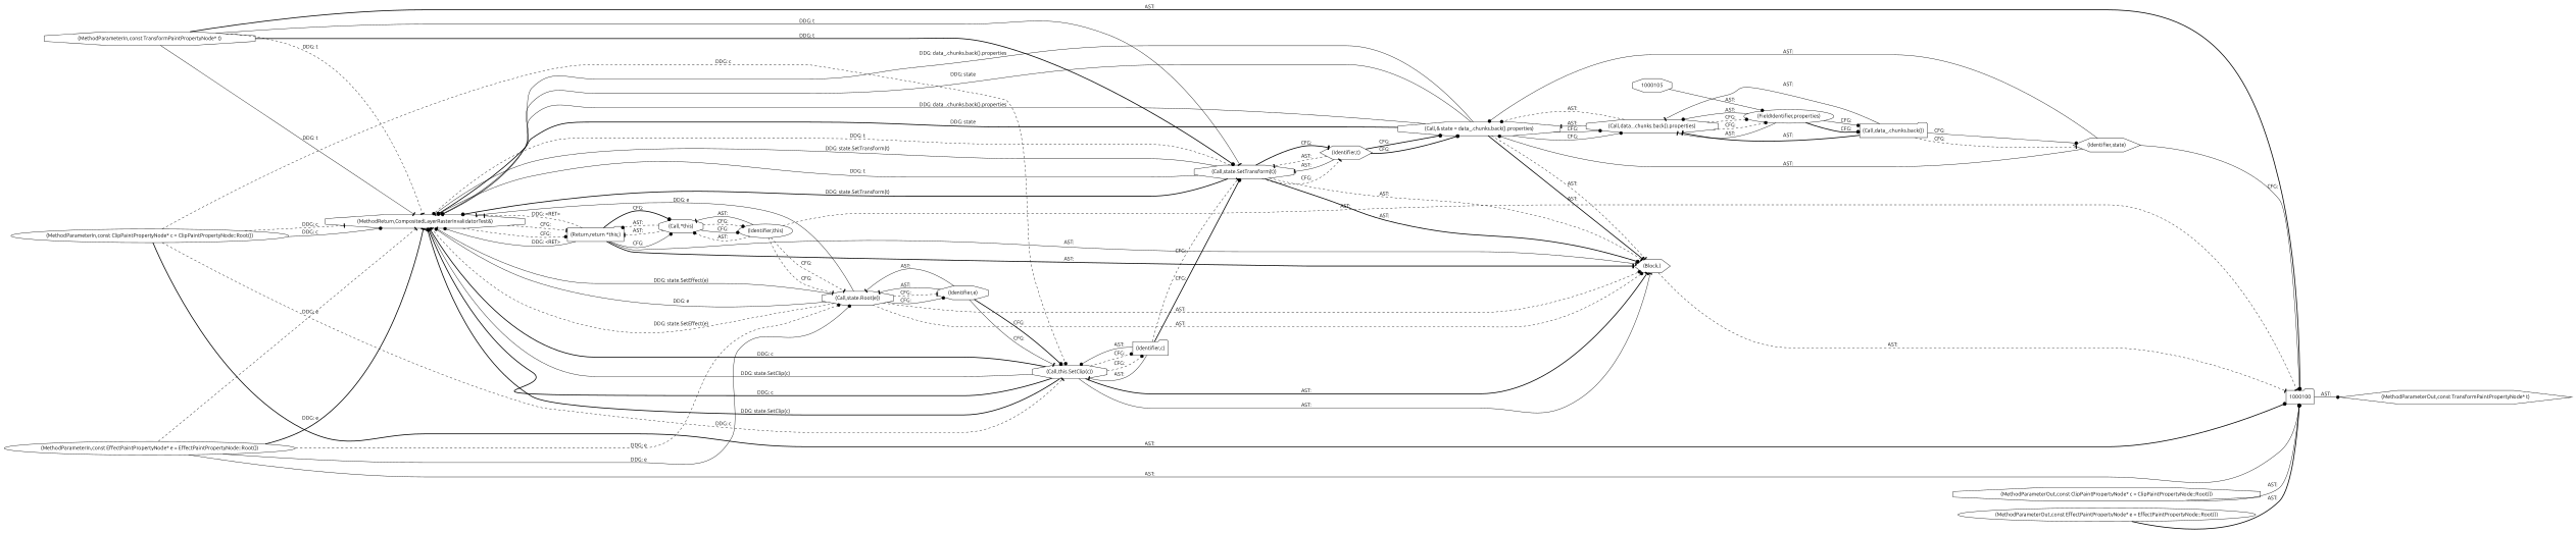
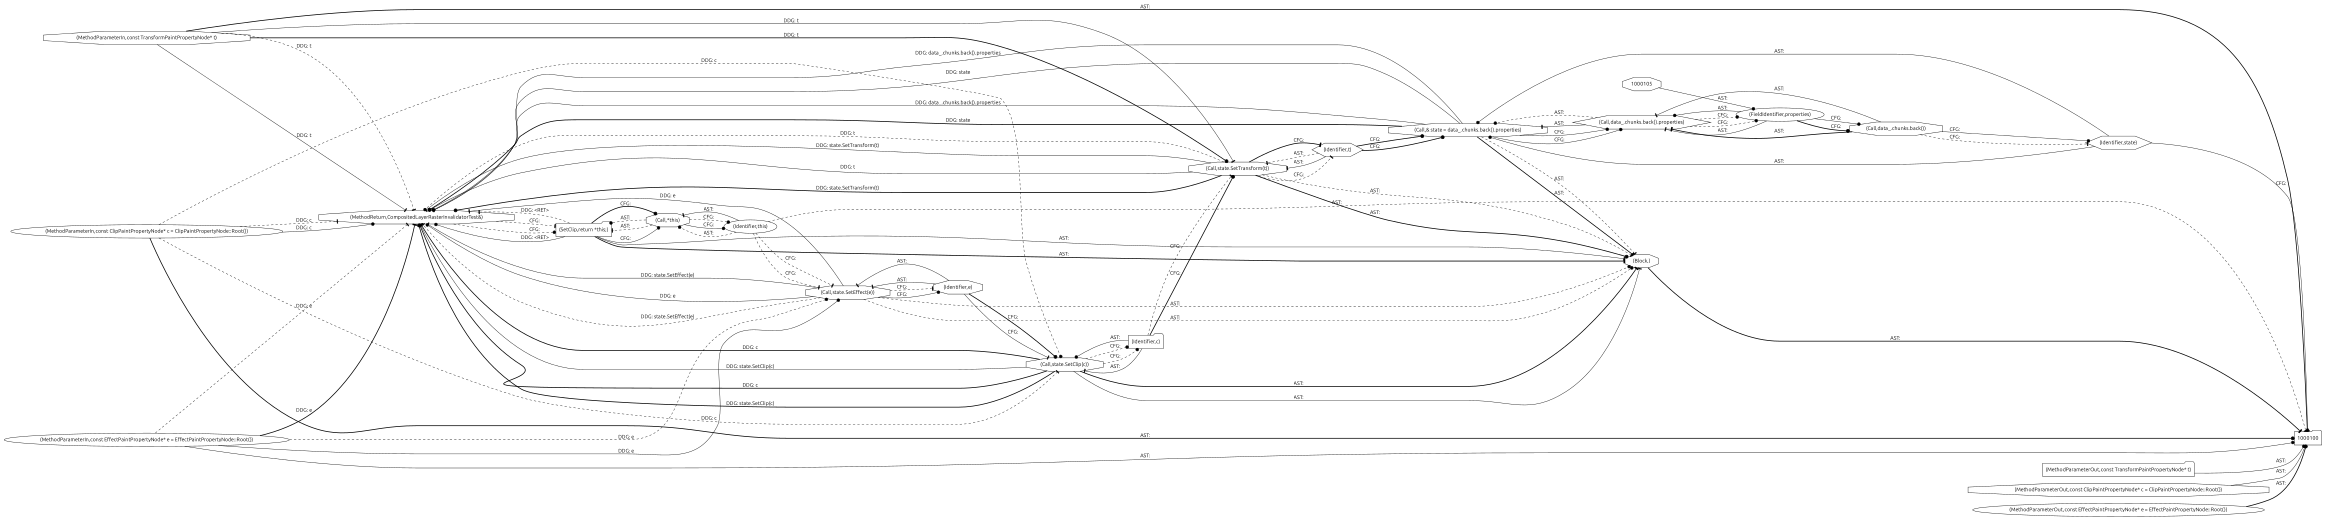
  digraph {
    fontname=Ubuntu
    rankdir=LR
    node [fontname=Ubuntu shape=octagon]
    edge [arrowhead=dot fontname=Ubuntu style=solid]
    n1 [label="(MethodReturn,CompositedLayerRasterInvalidatorTest&)"]
-   n2 [label="(Return,return *this;)" shape=folder]
-   n3 [label="(Block,)" shape=hexagon]
+   n2 [label="(SetClip,return *this;)" shape=folder]
+   n3 [label="(Block,)"]
    n4 [label="(Call,*this)"]
    1000100 [shape=folder]
    n6 [label="(MethodParameterIn,const TransformPaintPropertyNode* t)"]
    n7 [label="(Call,state.SetTransform(t))"]
    n8 [label="(Identifier,t)" shape=hexagon]
-   n9 [label="(MethodParameterOut,const TransformPaintPropertyNode* t)" shape=hexagon]
+   n9 [label="(MethodParameterOut,const TransformPaintPropertyNode* t)" shape=folder]
    n10 [label="(MethodParameterIn,const ClipPaintPropertyNode* c = ClipPaintPropertyNode::Root())" shape=ellipse]
-   n11 [label="(Call,this.SetClip(c))"]
+   n11 [label="(Call,state.SetClip(c))"]
    n12 [label="(Identifier,c)" shape=folder]
    n13 [label="(MethodParameterOut,const ClipPaintPropertyNode* c = ClipPaintPropertyNode::Root())"]
    n14 [label="(MethodParameterIn,const EffectPaintPropertyNode* e = EffectPaintPropertyNode::Root())" shape=ellipse]
-   n15 [label="(Call,state.Root(e))"]
+   n15 [label="(Call,state.SetEffect(e))"]
    n16 [label="(Identifier,e)"]
    n17 [label="(MethodParameterOut,const EffectPaintPropertyNode* e = EffectPaintPropertyNode::Root())" shape=ellipse]
    n18 [label="(Identifier,state)" shape=hexagon]
    n19 [label="(Call,& state = data_.chunks.back().properties)"]
-   n20 [label="(Call,data_.chunks.back().properties)"]
+   n20 [label="(Call,data_.chunks.back().properties)" shape=hexagon]
    n21 [label="(FieldIdentifier,properties)" shape=ellipse]
-   n22 [label="(Call,data_.chunks.back())" shape=folder]
+   n22 [label="(Call,data_.chunks.back())"]
    n23 [label="(Identifier,this)" shape=ellipse]
    1000105
    n1 -> n2 [arrowhead=tee label="CFG: " style=dashed]
    n1 -> n2 [label="CFG: " style=dashed]
    n2 -> n1 [label="DDG: <RET>"]
    n2 -> n1 [arrowhead=tee label="DDG: <RET>" style=dashed]
    n2 -> n3 [arrowhead=tee label="AST: "]
    n2 -> n3 [arrowhead=tee label="AST: " style=bold]
    n2 -> n4 [label="CFG: "]
    n2 -> n4 [label="CFG: " style=bold]
-   n3 -> 1000100 [arrowhead=tee label="AST: " style=dashed]
+   n3 -> 1000100 [arrowhead=tee label="AST: " style=bold]
    n4 -> n2 [label="AST: " style=dashed]
    n4 -> n2 [arrowhead=tee label="AST: " style=dashed]
    n4 -> n23 [label="CFG: " style=dashed]
    n4 -> n23 [label="CFG: "]
    n6 -> n1 [arrowhead=tee label="DDG: t" style=dashed]
    n6 -> n1 [arrowhead=tee label="DDG: t"]
-   n6 -> 1000100 [label="AST: " style=bold]
+   n6 -> 1000100 [arrowhead=tee label="AST: " style=bold]
    n6 -> n7 [arrowhead=tee label="DDG: t"]
    n6 -> n7 [label="DDG: t" style=bold]
    n7 -> n1 [label="DDG: t" style=dashed]
    n7 -> n1 [arrowhead=tee label="DDG: state.SetTransform(t)"]
    n7 -> n1 [label="DDG: t"]
    n7 -> n1 [label="DDG: state.SetTransform(t)" style=bold]
    n7 -> n3 [arrowhead=tee label="AST: " style=dashed]
    n7 -> n3 [label="AST: " style=bold]
    n7 -> n8 [arrowhead=tee label="CFG: " style=dashed]
    n7 -> n8 [arrowhead=tee label="CFG: " style=bold]
    n8 -> n7 [arrowhead=tee label="AST: " style=dashed]
    n8 -> n7 [arrowhead=tee label="AST: "]
    n8 -> n19 [label="CFG: " style=bold]
    n8 -> n19 [label="CFG: " style=bold]
-   1000100 -> n9 [label="AST: "]
+   n9 -> 1000100 [label="AST: "]
    n10 -> n1 [arrowhead=tee label="DDG: c" style=dashed]
    n10 -> n1 [label="DDG: c"]
    n10 -> 1000100 [label="AST: " style=bold]
    n10 -> n11 [label="DDG: c" style=dashed]
    n10 -> n11 [arrowhead=tee label="DDG: c" style=dashed]
    n11 -> n1 [arrowhead=tee label="DDG: c" style=bold]
    n11 -> n1 [arrowhead=tee label="DDG: state.SetClip(c)"]
    n11 -> n1 [label="DDG: c" style=bold]
    n11 -> n1 [label="DDG: state.SetClip(c)" style=bold]
    n11 -> n3 [arrowhead=tee label="AST: "]
    n11 -> n3 [arrowhead=tee label="AST: " style=bold]
    n11 -> n12 [label="CFG: " style=dashed]
    n11 -> n12 [label="CFG: " style=dashed]
    n12 -> n7 [label="CFG: " style=bold]
    n12 -> n7 [arrowhead=tee label="CFG: " style=dashed]
    n12 -> n11 [arrowhead=tee label="AST: "]
    n12 -> n11 [label="AST: "]
    n13 -> 1000100 [label="AST: "]
    n14 -> n1 [arrowhead=tee label="DDG: e" style=bold]
    n14 -> n1 [arrowhead=tee label="DDG: e" style=dashed]
    n14 -> 1000100 [label="AST: "]
    n14 -> n15 [label="DDG: e"]
    n14 -> n15 [label="DDG: e" style=dashed]
    n15 -> n1 [arrowhead=tee label="DDG: state.SetEffect(e)" style=dashed]
    n15 -> n1 [arrowhead=tee label="DDG: e"]
    n15 -> n1 [arrowhead=tee label="DDG: state.SetEffect(e)"]
    n15 -> n1 [label="DDG: e"]
    n15 -> n3 [label="AST: " style=dashed]
    n15 -> n3 [label="AST: " style=dashed]
    n15 -> n16 [arrowhead=tee label="CFG: " style=dashed]
    n15 -> n16 [label="CFG: "]
    n16 -> n11 [label="CFG: " style=bold]
    n16 -> n11 [arrowhead=tee label="CFG: "]
    n16 -> n15 [arrowhead=tee label="AST: "]
    n16 -> n15 [arrowhead=tee label="AST: "]
    n17 -> 1000100 [label="AST: " style=bold]
    n18 -> 1000100 [label="CFG: "]
    n18 -> n19 [label="AST: "]
    n18 -> n19 [label="AST: "]
    n19 -> n1 [arrowhead=tee label="DDG: data_.chunks.back().properties"]
    n19 -> n1 [label="DDG: state"]
    n19 -> n1 [label="DDG: data_.chunks.back().properties"]
    n19 -> n1 [label="DDG: state" style=bold]
    n19 -> n3 [arrowhead=tee label="AST: " style=bold]
    n19 -> n3 [arrowhead=tee label="AST: " style=dashed]
    n19 -> n20 [label="CFG: "]
    n19 -> n20 [label="CFG: "]
    n20 -> n19 [label="AST: " style=dashed]
    n20 -> n19 [arrowhead=tee label="AST: "]
    n20 -> n21 [label="CFG: " style=dashed]
    n20 -> n21 [label="CFG: " style=dashed]
    n21 -> n20 [arrowhead=tee label="AST: "]
    n21 -> n20 [label="AST: "]
    n21 -> n22 [label="CFG: "]
    n21 -> n22 [label="CFG: " style=bold]
    n22 -> n18 [label="CFG: "]
    n22 -> n18 [arrowhead=tee label="CFG: " style=dashed]
    n22 -> n20 [arrowhead=tee label="AST: "]
    n22 -> n20 [arrowhead=tee label="AST: " style=bold]
    n23 -> n4 [label="AST: " style=dashed]
    n23 -> n4 [arrowhead=tee label="AST: "]
    n23 -> 1000100 [arrowhead=tee label="AST: " style=dashed]
    n23 -> n15 [arrowhead=tee label="CFG: " style=dashed]
    n23 -> n15 [arrowhead=tee label="CFG: " style=dashed]
    1000105 -> n21 [label="AST: "]
  }
